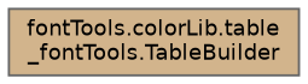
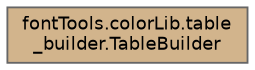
  digraph {
    rankdir=LR
-   n1 [color=grey40 fillcolor=tan fontname=Helvetica fontsize=10 height=0.2 label="fontTools.colorLib.table\l_fontTools.TableBuilder" shape=box style=filled width=0.4]
+   n1 [color=grey40 fillcolor=tan fontname=Helvetica fontsize=10 height=0.2 label="fontTools.colorLib.table\l_builder.TableBuilder" shape=box style=filled width=0.4]
  }
